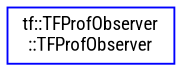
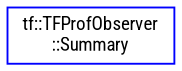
  digraph {
    rankdir=LR
    fontname="Roboto Condensed"
-   n1 [color=blue fillcolor=white fontname="Roboto Condensed" fontsize=10 height=0.2 label="tf::TFProfObserver\l::TFProfObserver" shape=box style=filled width=0.4]
+   n1 [color=blue fillcolor=white fontname="Roboto Condensed" fontsize=10 height=0.2 label="tf::TFProfObserver\l::Summary" shape=box style=filled width=0.4]
  }
